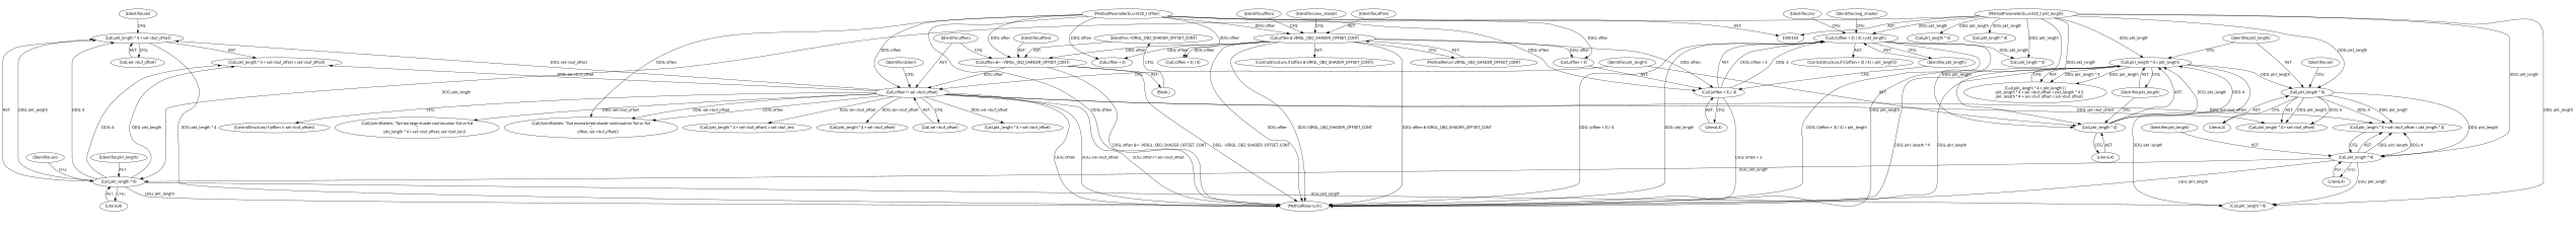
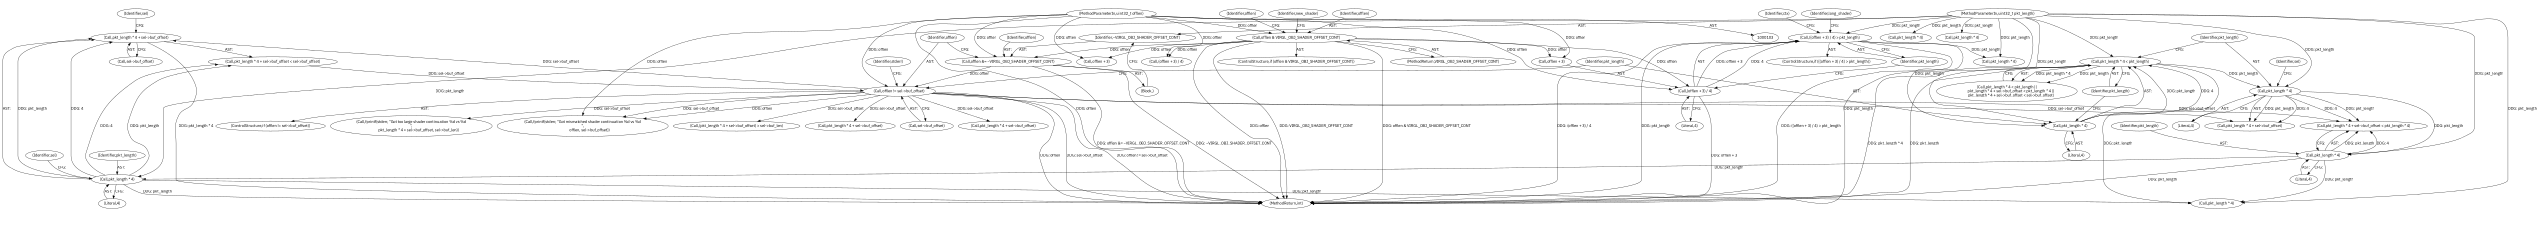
  digraph {
    fontname="IBM Plex Sans"
    node [fontname="IBM Plex Sans"]
    edge [fontname="IBM Plex Sans"]
    n1 [label="(Call,pkt_length * 4 + sel->buf_offset)"]
    n2 [label="(MethodReturn,int)"]
    n3 [label="(Call,pkt_length * 4 + sel->buf_offset < sel->buf_offset)"]
    n4 [label="(Call,sel->buf_offset)"]
    n5 [label="(Call,pkt_length * 4)"]
    n6 [label="(Literal,4)"]
    n7 [label="(Call,pkt_length * 4)"]
    n8 [label="(Call,pkt_length * 4)"]
    n9 [label="(Call,pkt_length * 4 + sel->buf_offset < pkt_length * 4)"]
    n10 [label="(Literal,4)"]
    n11 [label="(Call,pkt_length * 4)"]
    n12 [label="(Call,pkt_length * 4 + sel->buf_offset)"]
    n13 [label="(Literal,4)"]
    n14 [label="(Call,pkt_length * 4 < pkt_length)"]
    n15 [label="(Call,pkt_length * 4 < pkt_length ||\n          pkt_length * 4 + sel->buf_offset < pkt_length * 4 ||\n          pkt_length * 4 + sel->buf_offset < sel->buf_offset)"]
    n16 [label="(Identifier,pkt_length)"]
    n17 [label="(Call,pkt_length * 4)"]
    n18 [label="(Literal,4)"]
    n19 [label="(Call,((offlen + 3) / 4) > pkt_length)"]
    n20 [label="(Call,pkt_length * 4)"]
    n21 [label="(ControlStructure,if (((offlen + 3) / 4) > pkt_length))"]
    n22 [label="(Identifier,pkt_length)"]
    n23 [label="(Call,(offlen + 3) / 4)"]
    n24 [label="(Literal,4)"]
    n25 [label="(Call,offlen & VIRGL_OBJ_SHADER_OFFSET_CONT)"]
    n26 [label="(Call,offlen &= ~VIRGL_OBJ_SHADER_OFFSET_CONT)"]
    n27 [label="(Call,(offlen + 3) / 4)"]
    n28 [label="(MethodReturn,VIRGL_OBJ_SHADER_OFFSET_CONT)"]
    n29 [label="(ControlStructure,if (offlen & VIRGL_OBJ_SHADER_OFFSET_CONT))"]
    n30 [label="(Call,offlen + 3)"]
    n31 [label="(Call,offlen + 3)"]
    n32 [label="(Call,offlen != sel->buf_offset)"]
    n33 [label="(Block,)"]
    n34 [label="(MethodParameterIn,uint32_t offlen)"]
    n35 [label="(Call,fprintf(stderr, \"Got mismatched shader continuation %d vs %d\n\",\n                 offlen, sel->buf_offset))"]
    1000103
    n37 [label="(Call,(pkt_length * 4 + sel->buf_offset) > sel->buf_len)"]
    n38 [label="(Call,pkt_length * 4 + sel->buf_offset)"]
    n39 [label="(Call,pkt_length * 4 + sel->buf_offset)"]
    n40 [label="(Call,fprintf(stderr, \"Got too large shader continuation %d vs %d\n\",\n                  pkt_length * 4 + sel->buf_offset, sel->buf_len))"]
    n41 [label="(ControlStructure,if (offlen != sel->buf_offset))"]
    n42 [label="(Call,sel->buf_offset)"]
    n43 [label="(MethodParameterIn,uint32_t pkt_length)"]
    n44 [label="(Call,pkt_length * 4)"]
    n45 [label="(Call,pkt_length * 4)"]
    n46 [label="(Identifier,~VIRGL_OBJ_SHADER_OFFSET_CONT)"]
    n47 [label="(Identifier,pkt_length)"]
    n48 [label="(Identifier,new_shader)"]
    n49 [label="(Identifier,long_shader)"]
    n50 [label="(Identifier,stderr)"]
    n51 [label="(Identifier,sel)"]
    n52 [label="(Identifier,sel)"]
    n53 [label="(Identifier,offlen)"]
    n54 [label="(Identifier,pkt_length)"]
    n55 [label="(Identifier,offlen)"]
    n56 [label="(Identifier,sel)"]
    n57 [label="(Identifier,pkt_length)"]
    n58 [label="(Identifier,offlen)"]
    n59 [label="(Identifier,offlen)"]
    n60 [label="(Identifier,pkt_length)"]
    n61 [label="(Identifier,ctx)"]
    n1 -> n2 [label="DDG: pkt_length * 4"]
    n1 -> n3 [label="AST: "]
    n1 -> n4 [label="CFG: "]
    n4 -> n1 [label="AST: "]
    n5 -> n1 [label="AST: "]
    n5 -> n1 [label="DDG: pkt_length"]
    n5 -> n1 [label="DDG: 4"]
    n5 -> n2 [label="DDG: pkt_length"]
    n5 -> n3 [label="DDG: pkt_length"]
    n5 -> n3 [label="DDG: 4"]
    n5 -> n6 [label="CFG: "]
    n5 -> n7 [label="DDG: pkt_length"]
    n6 -> n5 [label="AST: "]
    n8 -> n2 [label="DDG: pkt_length"]
    n8 -> n5 [label="DDG: pkt_length"]
    n8 -> n7 [label="DDG: pkt_length"]
    n8 -> n9 [label="AST: "]
    n8 -> n9 [label="DDG: pkt_length"]
    n8 -> n9 [label="DDG: 4"]
    n8 -> n10 [label="CFG: "]
    n9 -> n8 [label="CFG: "]
    n10 -> n8 [label="AST: "]
    n11 -> n8 [label="DDG: pkt_length"]
    n11 -> n9 [label="DDG: pkt_length"]
    n11 -> n9 [label="DDG: 4"]
    n11 -> n12 [label="AST: "]
    n11 -> n12 [label="DDG: pkt_length"]
    n11 -> n12 [label="DDG: 4"]
    n11 -> n13 [label="CFG: "]
    n13 -> n11 [label="AST: "]
    n14 -> n2 [label="DDG: pkt_length"]
    n14 -> n2 [label="DDG: pkt_length * 4"]
    n14 -> n7 [label="DDG: pkt_length"]
    n14 -> n11 [label="DDG: pkt_length"]
    n14 -> n15 [label="AST: "]
    n14 -> n15 [label="DDG: pkt_length * 4"]
    n14 -> n15 [label="DDG: pkt_length"]
    n14 -> n16 [label="CFG: "]
    n15 -> n14 [label="CFG: "]
    n16 -> n14 [label="AST: "]
    n16 -> n17 [label="CFG: "]
    n17 -> n14 [label="AST: "]
    n17 -> n14 [label="DDG: pkt_length"]
    n17 -> n14 [label="DDG: 4"]
    n17 -> n18 [label="CFG: "]
    n18 -> n17 [label="AST: "]
    n19 -> n2 [label="DDG: pkt_length"]
    n19 -> n2 [label="DDG: ((offlen + 3) / 4) > pkt_length"]
    n19 -> n2 [label="DDG: (offlen + 3) / 4"]
    n19 -> n17 [label="DDG: pkt_length"]
    n19 -> n20 [label="DDG: pkt_length"]
    n19 -> n21 [label="AST: "]
    n19 -> n22 [label="CFG: "]
    n22 -> n19 [label="AST: "]
    n22 -> n23 [label="CFG: "]
    n23 -> n2 [label="DDG: offlen + 3"]
    n23 -> n19 [label="AST: "]
    n23 -> n19 [label="DDG: offlen + 3"]
    n23 -> n19 [label="DDG: 4"]
    n23 -> n24 [label="CFG: "]
    n24 -> n23 [label="AST: "]
    n25 -> n2 [label="DDG: offlen"]
    n25 -> n2 [label="DDG: VIRGL_OBJ_SHADER_OFFSET_CONT"]
    n25 -> n2 [label="DDG: offlen & VIRGL_OBJ_SHADER_OFFSET_CONT"]
    n25 -> n23 [label="DDG: offlen"]
    n25 -> n26 [label="DDG: offlen"]
    n25 -> n27 [label="DDG: offlen"]
    n25 -> n28 [label="CFG: "]
    n25 -> n29 [label="AST: "]
    n25 -> n30 [label="DDG: offlen"]
    n25 -> n31 [label="DDG: offlen"]
    n26 -> n2 [label="DDG: offlen &= ~VIRGL_OBJ_SHADER_OFFSET_CONT"]
    n26 -> n2 [label="DDG: ~VIRGL_OBJ_SHADER_OFFSET_CONT"]
    n26 -> n32 [label="DDG: offlen"]
    n26 -> n33 [label="AST: "]
    n28 -> n25 [label="AST: "]
    n30 -> n23 [label="AST: "]
    n32 -> n1 [label="DDG: sel->buf_offset"]
    n32 -> n2 [label="DDG: offlen != sel->buf_offset"]
    n32 -> n2 [label="DDG: offlen"]
    n32 -> n2 [label="DDG: sel->buf_offset"]
-   n32 -> n3 [label="DDG: sel->buf_offset"]
+   n3 -> n32 [label="DDG: sel->buf_offset"]
    n32 -> n9 [label="DDG: sel->buf_offset"]
    n32 -> n12 [label="DDG: sel->buf_offset"]
    n32 -> n35 [label="DDG: offlen"]
    n32 -> n35 [label="DDG: sel->buf_offset"]
    n32 -> n37 [label="DDG: sel->buf_offset"]
    n32 -> n38 [label="DDG: sel->buf_offset"]
    n32 -> n39 [label="DDG: sel->buf_offset"]
    n32 -> n40 [label="DDG: sel->buf_offset"]
-   n32 -> n41 [label="CFG: "]
+   n32 -> n41 [label="AST: "]
    n32 -> n42 [label="CFG: "]
    n33 -> n46 [label="CFG: "]
    n34 -> n2 [label="DDG: offlen"]
    n34 -> n23 [label="DDG: offlen"]
    n34 -> n25 [label="DDG: offlen"]
    n34 -> n26 [label="DDG: offlen"]
    n34 -> n27 [label="DDG: offlen"]
    n34 -> n30 [label="DDG: offlen"]
    n34 -> n31 [label="DDG: offlen"]
    n34 -> n32 [label="DDG: offlen"]
    n34 -> n35 [label="DDG: offlen"]
    n34 -> 1000103 [label="AST: "]
    n42 -> n32 [label="AST: "]
    n43 -> n2 [label="DDG: pkt_length"]
    n43 -> n5 [label="DDG: pkt_length"]
    n43 -> n7 [label="DDG: pkt_length"]
    n43 -> n8 [label="DDG: pkt_length"]
    n43 -> n11 [label="DDG: pkt_length"]
    n43 -> n14 [label="DDG: pkt_length"]
    n43 -> n17 [label="DDG: pkt_length"]
    n43 -> n19 [label="DDG: pkt_length"]
    n43 -> n20 [label="DDG: pkt_length"]
-   n43 -> 1000103 [label="AST: "]
+   n43 -> n46 [label="AST: "]
    n43 -> n44 [label="DDG: pkt_length"]
    n43 -> n45 [label="DDG: pkt_length"]
    n46 -> n26 [label="AST: "]
    n47 -> n11 [label="AST: "]
    n47 -> n14 [label="CFG: "]
    n48 -> n25 [label="CFG: "]
    n49 -> n19 [label="CFG: "]
    n50 -> n32 [label="CFG: "]
    n51 -> n1 [label="CFG: "]
    n52 -> n5 [label="CFG: "]
    n53 -> n26 [label="AST: "]
    n54 -> n17 [label="AST: "]
    n54 -> n32 [label="CFG: "]
    n55 -> n25 [label="AST: "]
    n56 -> n11 [label="CFG: "]
    n57 -> n5 [label="AST: "]
    n58 -> n26 [label="CFG: "]
    n58 -> n32 [label="AST: "]
    n59 -> n25 [label="CFG: "]
    n60 -> n8 [label="AST: "]
    n61 -> n19 [label="CFG: "]
  }
